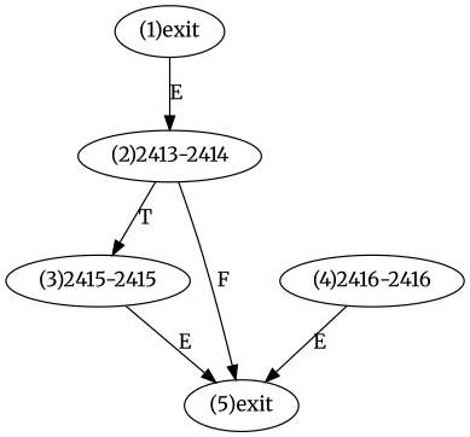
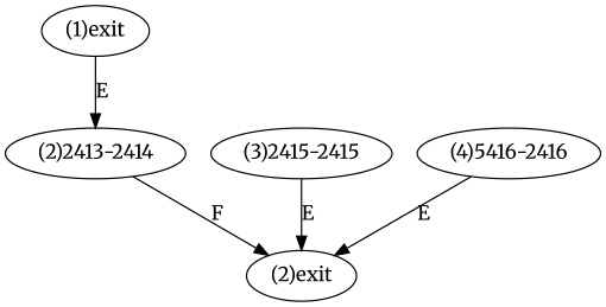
  digraph {
    fontname=Merriweather
    node [fontname=Merriweather]
    edge [fontname=Merriweather]
    n1 [label="(1)exit"]
    n2 [label="(2)2413-2414"]
    n3 [label="(3)2415-2415"]
-   n4 [label="(5)exit"]
-   n5 [label="(4)2416-2416"]
+   n4 [label="(2)exit"]
+   n5 [label="(4)5416-2416"]
    n1 -> n2 [label=E]
-   n2 -> n3 [label=T]
    n2 -> n4 [label=F]
    n3 -> n4 [label=E]
    n5 -> n4 [label=E]
  }
